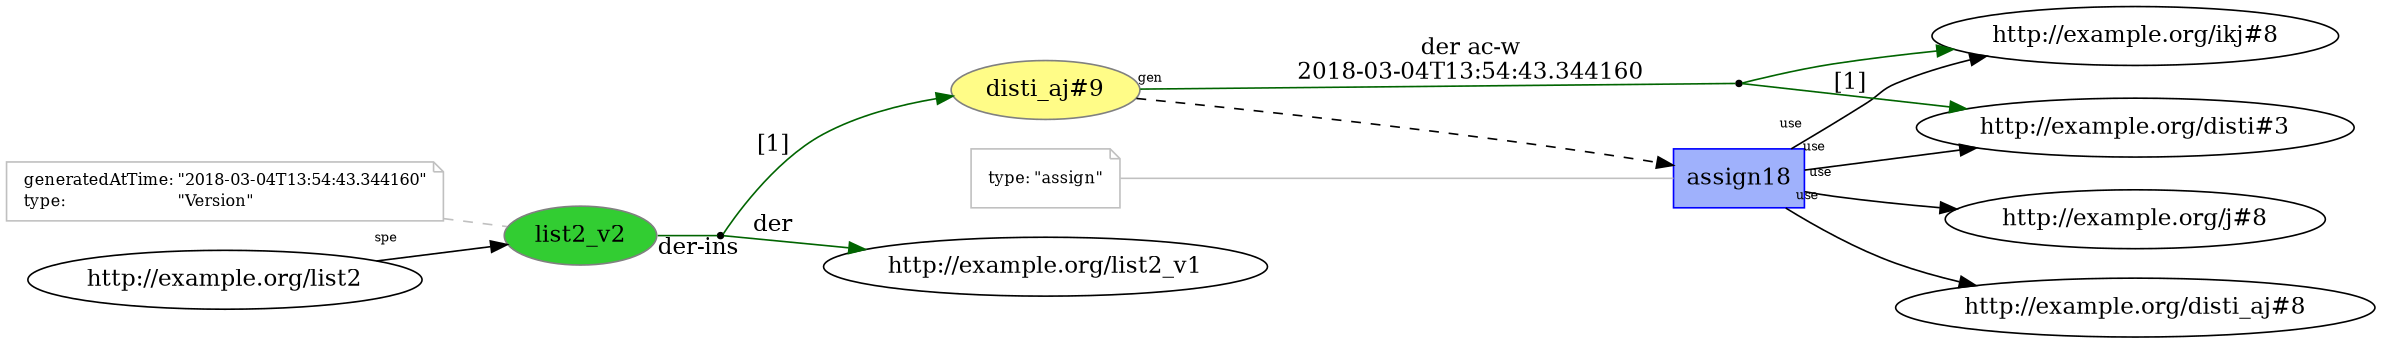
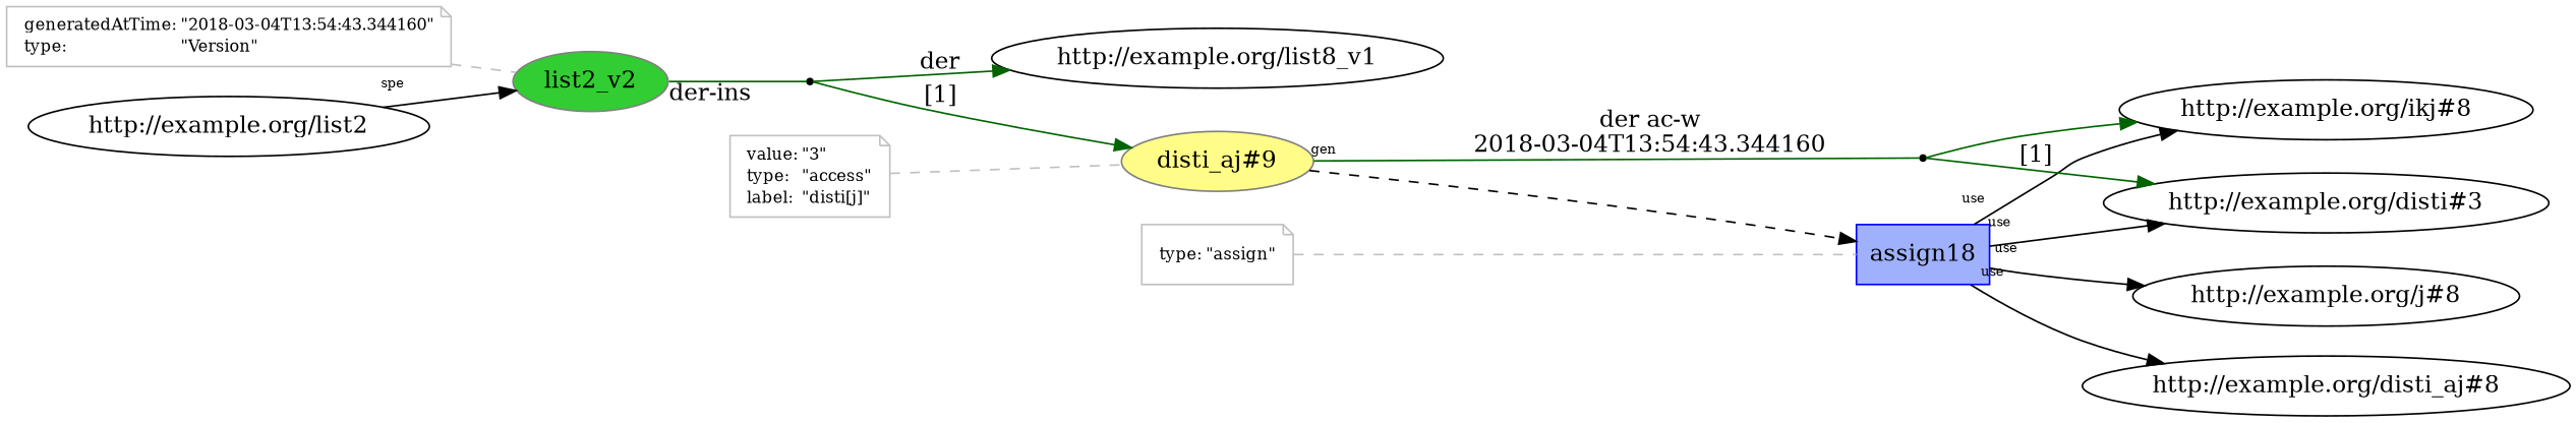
  digraph {
    rankdir=LR
    edge [labelangle=60.0 labeldistance=1.5 labelfontsize=8 rotation=20]
    n1 [color="#808080" fillcolor="#FFFC87" label="disti_aj#9" style=filled]
    n2 [color="#0000FF" fillcolor="#9FB1FC" label=assign18 shape=polygon sides=4 style=filled]
    bn1 [shape=point]
    "http://example.org/ikj#8"
    "http://example.org/disti#3"
    "http://example.org/j#8"
    "http://example.org/disti_aj#8"
+   n8 [color=gray fontcolor=black fontsize=10 label=<<TABLE cellpadding="0" border="0"> 	<TR> 	    <TD align="left">value:</TD> 	    <TD align="left">&quot;3&quot;</TD> 	</TR> 	<TR> 	    <TD align="left">type:</TD> 	    <TD align="left">&quot;access&quot;</TD> 	</TR> 	<TR> 	    <TD align="left">label:</TD> 	    <TD align="left">&quot;disti[j]&quot;</TD> 	</TR> </TABLE>> shape=note]
    n9 [color="#808080" fillcolor="#32CD32" label=list2_v2 style=filled]
    bn0 [shape=point]
-   "http://example.org/list2_v1"
+   "http://example.org/list2_v1" [label="http://example.org/list8_v1"]
    n12 [color=gray fontcolor=black fontsize=10 label=<<TABLE cellpadding="0" border="0"> 	<TR> 	    <TD align="left">generatedAtTime:</TD> 	    <TD align="left">&quot;2018-03-04T13:54:43.344160&quot;</TD> 	</TR> 	<TR> 	    <TD align="left">type:</TD> 	    <TD align="left">&quot;Version&quot;</TD> 	</TR> </TABLE>> shape=note]
    "http://example.org/list2"
    n14 [color=gray fontcolor=black fontsize=10 label=<<TABLE cellpadding="0" border="0"> 	<TR> 	    <TD align="left">type:</TD> 	    <TD align="left">&quot;assign&quot;</TD> 	</TR> </TABLE>> shape=note]
    n1 -> n2 [style=dashed taillabel=gen]
    n1 -> bn1 [arrowhead=none color=darkgreen label="der ac-w\n2018-03-04T13:54:43.344160" labelangle="" labeldistance="" labelfontsize="" rotation=""]
    n2 -> "http://example.org/ikj#8" [taillabel=use]
    n2 -> "http://example.org/disti#3" [taillabel=use]
    n2 -> "http://example.org/j#8" [taillabel=use]
    n2 -> "http://example.org/disti_aj#8" [taillabel=use]
    bn1 -> "http://example.org/ikj#8" [color=darkgreen labelangle="" labeldistance="" labelfontsize="" rotation=""]
    bn1 -> "http://example.org/disti#3" [color=darkgreen label="[1]"]
+   n8 -> n1 [arrowhead=none color=gray style=dashed labelangle="" labeldistance="" labelfontsize="" rotation=""]
    n9 -> bn0 [arrowhead=none color=darkgreen taillabel="der-ins" labelangle="" labeldistance="" labelfontsize="" rotation=""]
    bn0 -> n1 [color=darkgreen label="[1]"]
    bn0 -> "http://example.org/list2_v1" [color=darkgreen label=der]
    n12 -> n9 [arrowhead=none color=gray style=dashed labelangle="" labeldistance="" labelfontsize="" rotation=""]
    "http://example.org/list2" -> n9 [taillabel=spe]
-   n14 -> n2 [arrowhead=none color=gray style=solid labelangle="" labeldistance="" labelfontsize="" rotation=""]
+   n14 -> n2 [arrowhead=none color=gray style=dashed labelangle="" labeldistance="" labelfontsize="" rotation=""]
  }
